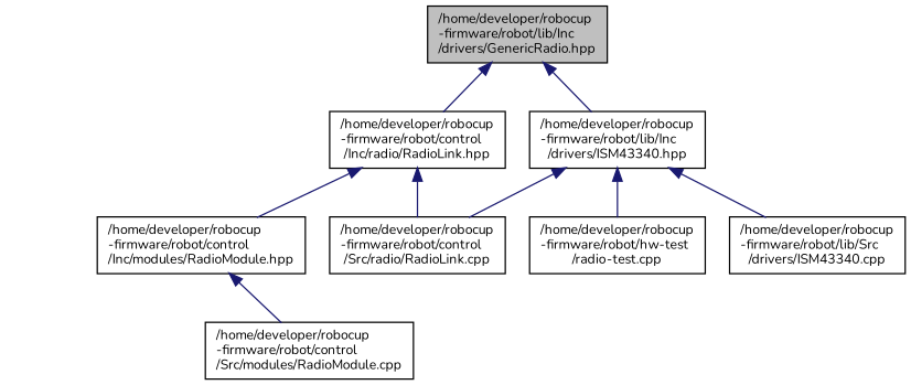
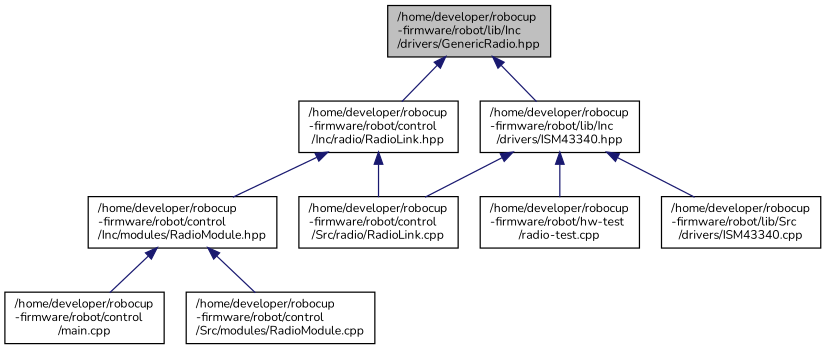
  digraph {
    fontname=Nunito
    node [color=black fillcolor=white fontname=Nunito fontsize=10 shape=record style=filled]
    edge [color=midnightblue dir=back fontname=Nunito fontsize=10 labelfontname=Helvetica labelfontsize=10 style=solid]
    n1 [fillcolor=grey75 fontcolor=black height=0.2 label="/home/developer/robocup\l-firmware/robot/lib/Inc\l/drivers/GenericRadio.hpp" width=0.4]
    n2 [height=0.2 label="/home/developer/robocup\l-firmware/robot/control\l/Inc/radio/RadioLink.hpp" width=0.4]
    n3 [height=0.2 label="/home/developer/robocup\l-firmware/robot/lib/Inc\l/drivers/ISM43340.hpp" width=0.4]
    n4 [height=0.2 label="/home/developer/robocup\l-firmware/robot/control\l/Inc/modules/RadioModule.hpp" width=0.4]
    n5 [height=0.2 label="/home/developer/robocup\l-firmware/robot/control\l/Src/radio/RadioLink.cpp" width=0.4]
+   n6 [height=0.2 label="/home/developer/robocup\l-firmware/robot/control\l/main.cpp" width=0.4]
    n7 [height=0.2 label="/home/developer/robocup\l-firmware/robot/control\l/Src/modules/RadioModule.cpp" width=0.4]
    n8 [height=0.2 label="/home/developer/robocup\l-firmware/robot/hw-test\l/radio-test.cpp" width=0.4]
    n9 [height=0.2 label="/home/developer/robocup\l-firmware/robot/lib/Src\l/drivers/ISM43340.cpp" width=0.4]
    n1 -> n2
    n1 -> n3
    n2 -> n4
    n2 -> n5
    n3 -> n5
    n3 -> n8
    n3 -> n9
+   n4 -> n6
    n4 -> n7
  }
